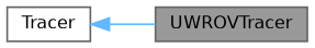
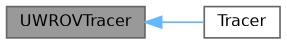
  digraph {
    rankdir=LR
    node [color=gray40 fontname=Helvetica fontsize=10 shape=box style=filled]
    n1 [fillcolor=grey60 fontcolor=black height=0.2 label=UWROVTracer width=0.4]
    n2 [fillcolor=white height=0.2 label=Tracer width=0.4]
-   n2 -> n1 [color=steelblue1 dir=back fontname=Helvetica fontsize=10 labelfontname=Helvetica labelfontsize=10 style=solid]
+   n1 -> n2 [color=steelblue1 dir=back fontname=Helvetica fontsize=10 labelfontname=Helvetica labelfontsize=10 style=solid]
  }
